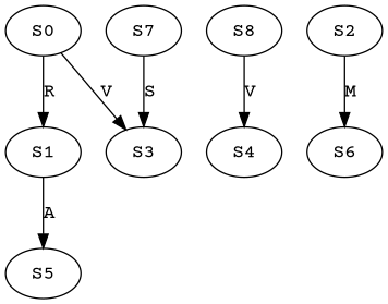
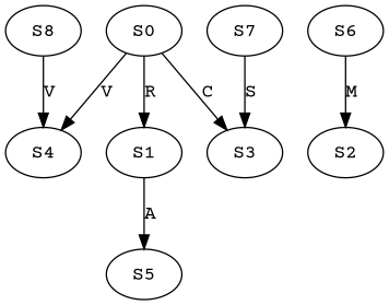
  strict digraph {
    fontname="Courier Prime"
    node [fontname="Courier Prime"]
    edge [fontname="Courier Prime"]
    S0
    S1
    S3
    S4
    S5
    S2
    S6
    S7
    S8
    S0 -> S1 [label=R]
-   S0 -> S3 [label=V]
+   S0 -> S3 [label=C]
+   S0 -> S4 [label=V]
    S1 -> S5 [label=A]
-   S2 -> S6 [label=M]
+   S6 -> S2 [label=M]
    S7 -> S3 [label=S]
    S8 -> S4 [label=V]
  }
